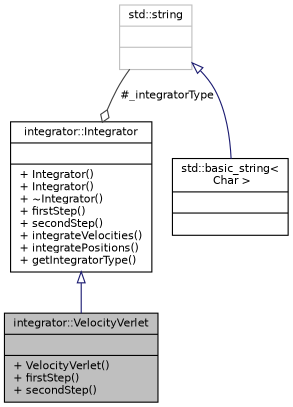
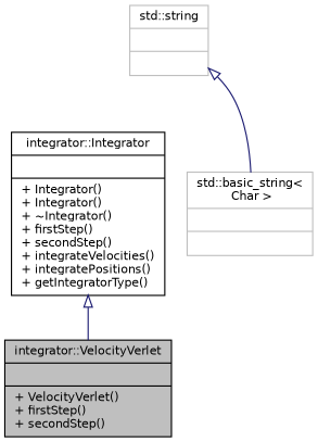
  digraph {
    node [color=black fillcolor=white fontname=Helvetica fontsize=10 shape=record style=filled]
    edge [arrowtail=onormal color=midnightblue dir=back fontname=Helvetica fontsize=10 labelfontname=Helvetica labelfontsize=10 style=solid]
    n1 [fillcolor=grey75 fontcolor=black height=0.2 label="{integrator::VelocityVerlet\n||+ VelocityVerlet()\l+ firstStep()\l+ secondStep()\l}" width=0.4]
    n2 [height=0.2 label="{integrator::Integrator\n||+ Integrator()\l+ Integrator()\l+ ~Integrator()\l+ firstStep()\l+ secondStep()\l+ integrateVelocities()\l+ integratePositions()\l+ getIntegratorType()\l}" width=0.4]
    n3 [color=grey75 height=0.2 label="{std::string\n||}" width=0.4]
-   n4 [height=0.2 label="{std::basic_string\<\l Char \>\n||}" width=0.4]
+   n4 [color=grey75 height=0.2 label="{std::basic_string\<\l Char \>\n||}" width=0.4]
    n2 -> n1
-   n3 -> n2 [arrowhead=odiamond color=grey25 label=" #_integratorType" arrowtail="" dir=""]
    n3 -> n4
  }
